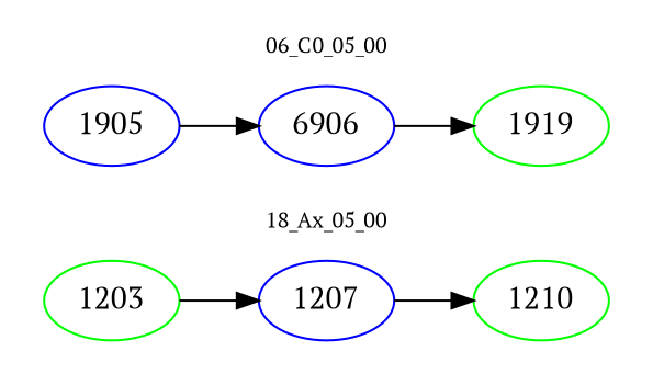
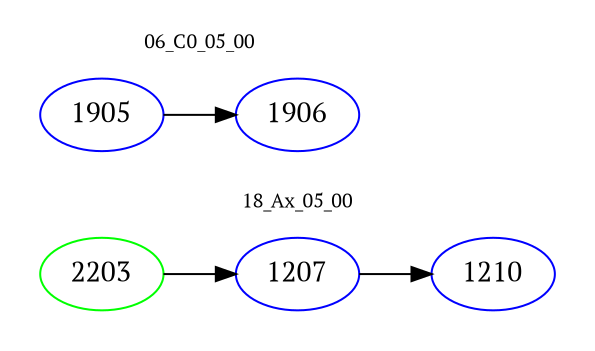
  digraph {
    fontname="PT Serif"
    rankdir=LR
    node [color=blue fontname="PT Serif"]
    edge [color=black fontname="PT Serif"]
    n1 [label=1207]
-   n2 [color=green label=1203]
-   n3 [color=green label=1210]
-   n4 [label=6906]
+   n2 [color=green label=2203]
+   n3 [label=1210]
+   n4 [label=1906]
    n5 [label=1905]
-   n6 [color=green label=1919]
    subgraph cluster_1 {
      color=white
      fontsize=10
      label="18_Ax_05_00"
      n1
      n2
      n3
    }
    subgraph cluster_2 {
      color=white
      fontsize=10
      label="06_C0_05_00"
      n4
      n5
-     n6
    }
    n1 -> n3
    n2 -> n1
-   n4 -> n6
    n5 -> n4
  }
